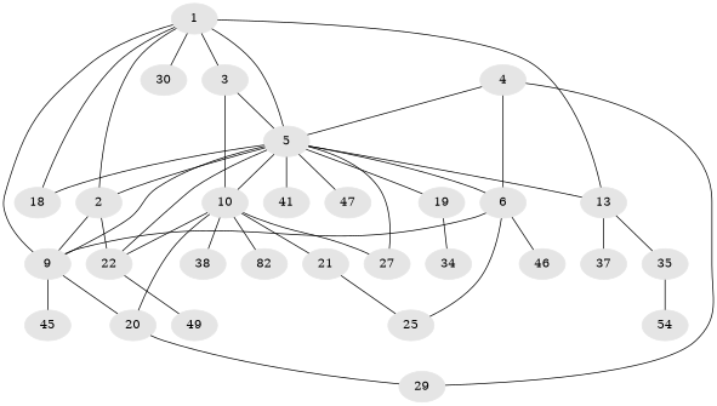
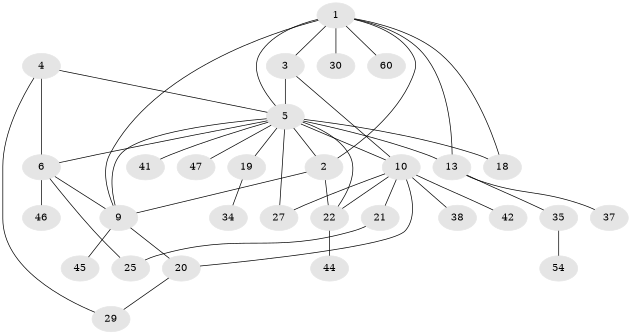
  graph {
    node [color=gray90 style=filled]
    1 [super="+2+31"]
    3
    5 [super="+8+16"]
    n4 [label=2]
    9 [super="+28"]
    13 [super="+14+40"]
    18
    30
+   60
    10 [super="+11"]
    6
    n12 [label=22 super="+51+22"]
    19 [super="+36+43"]
    27
    41
    47
    20 [super="+39"]
    45 [super="+58"]
    35
    37
    21
    38
-   42 [label=82]
+   42
    4 [super="+24+33+17+23"]
    29 [super="+50"]
    25 [super="+59"]
    46
-   44 [super="+52" label=49]
+   44 [super="+52"]
    34 [super="+49"]
    54
    1 -- 3 [weight=2]
    1 -- 5
    1 -- n4
    1 -- 9
    1 -- 13
    1 -- 18
    1 -- 30
+   1 -- 60
    3 -- 5
    3 -- 10
    5 -- n4
    5 -- 9
    5 -- 13 [weight=2]
    5 -- 18
    5 -- 10
    5 -- 6 [weight=2]
    5 -- n12 [weight=2]
    5 -- 19
    5 -- 27
    5 -- 41
    5 -- 47
    n4 -- 9
    n4 -- n12
    9 -- 20
    9 -- 45
    13 -- 35
    13 -- 37
    10 -- n12 [weight=2]
    10 -- 27
    10 -- 20
    10 -- 21
    10 -- 38
    10 -- 42
    6 -- 9
    6 -- 25
    6 -- 46
    n12 -- 44
    19 -- 34
    20 -- 29
    35 -- 54
    21 -- 25
    4 -- 5
    4 -- 6
    4 -- 29
  }
